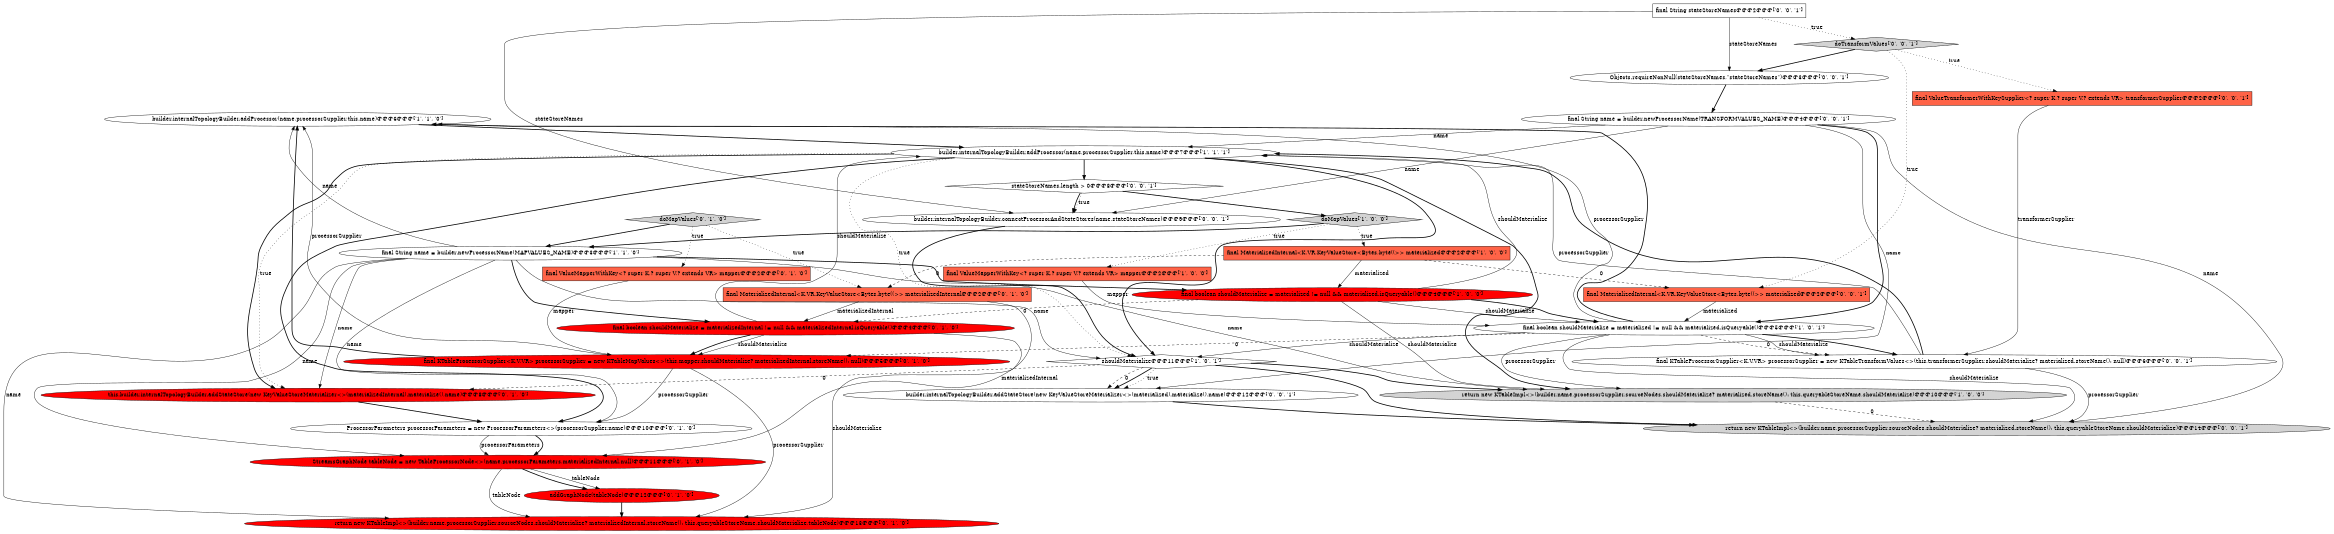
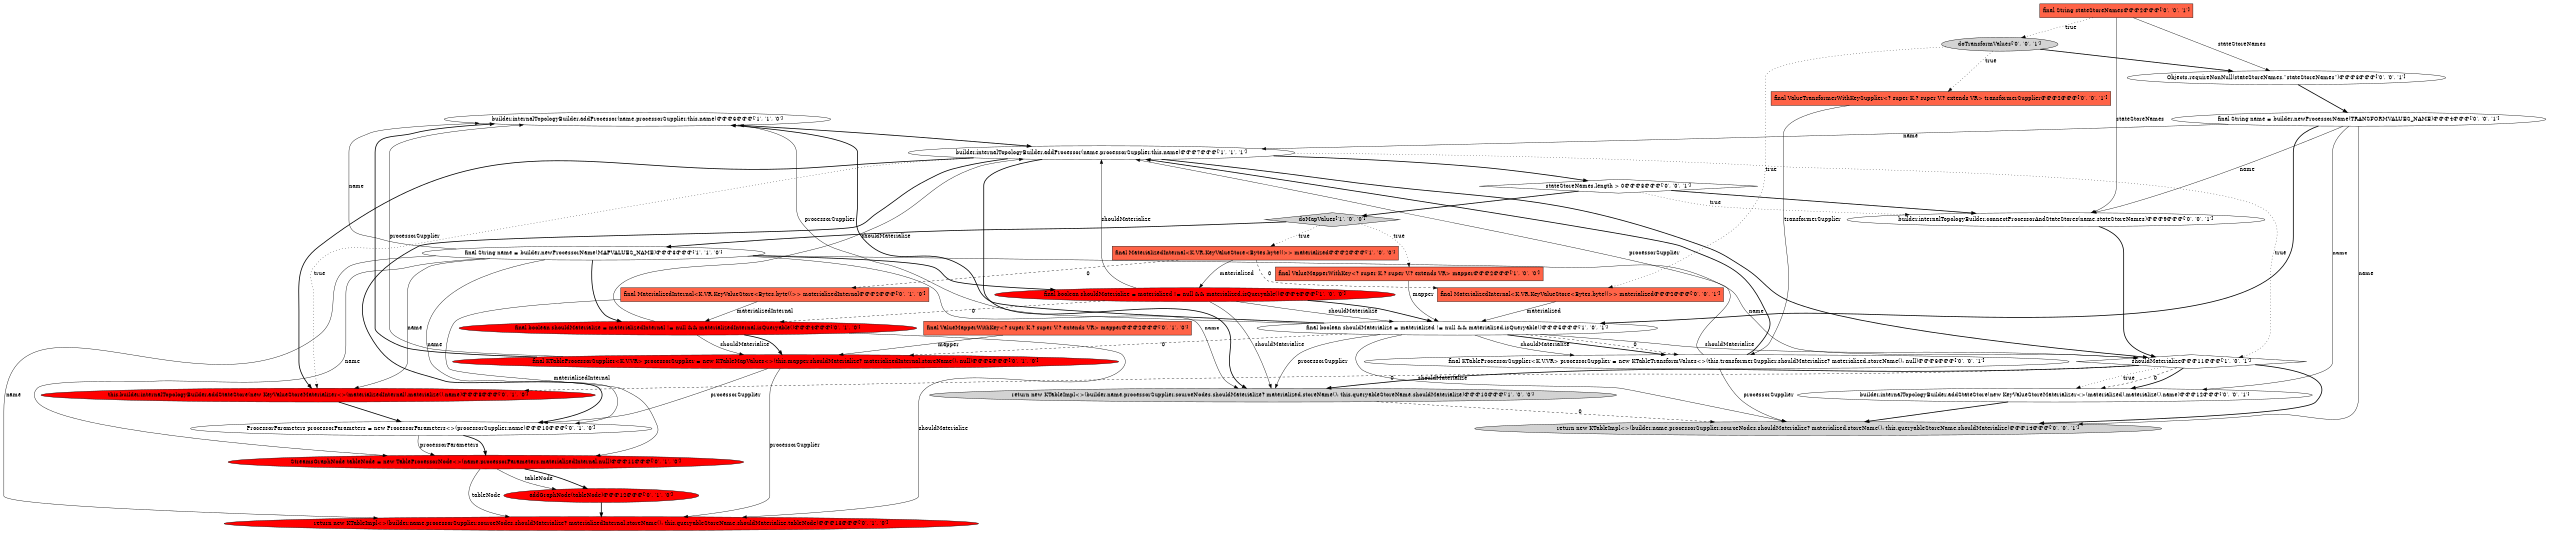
  digraph {
    fontname="DejaVu Serif"
    node [fillcolor=white fontname="DejaVu Serif" shape=ellipse style=filled]
    edge [fontname="DejaVu Serif" style=solid]
    n1 [label="builder.internalTopologyBuilder.addProcessor(name,processorSupplier,this.name)@@@6@@@['1', '1', '0']"]
    n2 [label="builder.internalTopologyBuilder.addProcessor(name,processorSupplier,this.name)@@@7@@@['1', '1', '1']"]
    n3 [label="shouldMaterialize@@@11@@@['1', '0', '1']" shape=diamond]
    n4 [fillcolor=lightgray label="return new KTableImpl<>(builder,name,processorSupplier,sourceNodes,shouldMaterialize? materialized.storeName(): this.queryableStoreName,shouldMaterialize)@@@10@@@['1', '0', '0']"]
    n5 [fillcolor=red label="this.builder.internalTopologyBuilder.addStateStore(new KeyValueStoreMaterializer<>(materializedInternal).materialize(),name)@@@8@@@['0', '1', '0']"]
    n6 [label="stateStoreNames.length > 0@@@8@@@['0', '0', '1']" shape=diamond]
    n7 [label="ProcessorParameters processorParameters = new ProcessorParameters<>(processorSupplier,name)@@@10@@@['0', '1', '0']"]
    n8 [fillcolor=tomato label="final MaterializedInternal<K,VR,KeyValueStore<Bytes,byte((>> materialized@@@2@@@['0', '0', '1']" shape=box]
    n9 [label="final boolean shouldMaterialize = materialized != null && materialized.isQueryable()@@@5@@@['1', '0', '1']"]
    n10 [fillcolor=lightgray label="return new KTableImpl<>(builder,name,processorSupplier,sourceNodes,shouldMaterialize? materialized.storeName(): this.queryableStoreName,shouldMaterialize)@@@14@@@['0', '0', '1']"]
    n11 [fillcolor=red label="final KTableProcessorSupplier<K,V,VR> processorSupplier = new KTableMapValues<>(this,mapper,shouldMaterialize? materializedInternal.storeName(): null)@@@5@@@['0', '1', '0']"]
    n12 [label="final KTableProcessorSupplier<K,V,VR> processorSupplier = new KTableTransformValues<>(this,transformerSupplier,shouldMaterialize? materialized.storeName(): null)@@@6@@@['0', '0', '1']"]
    n13 [label="builder.internalTopologyBuilder.addStateStore(new KeyValueStoreMaterializer<>(materialized).materialize(),name)@@@12@@@['0', '0', '1']"]
    n14 [fillcolor=tomato label="final MaterializedInternal<K,VR,KeyValueStore<Bytes,byte((>> materializedInternal@@@2@@@['0', '1', '0']" shape=box]
    n15 [fillcolor=red label="StreamsGraphNode tableNode = new TableProcessorNode<>(name,processorParameters,materializedInternal,null)@@@11@@@['0', '1', '0']"]
    n16 [fillcolor=red label="final boolean shouldMaterialize = materializedInternal != null && materializedInternal.isQueryable()@@@4@@@['0', '1', '0']"]
    n17 [fillcolor=red label="return new KTableImpl<>(builder,name,processorSupplier,sourceNodes,shouldMaterialize? materializedInternal.storeName(): this.queryableStoreName,shouldMaterialize,tableNode)@@@13@@@['0', '1', '0']"]
    n18 [fillcolor=red label="addGraphNode(tableNode)@@@12@@@['0', '1', '0']"]
-   n19 [label="final String stateStoreNames@@@2@@@['0', '0', '1']" shape=box]
+   n19 [fillcolor=tomato label="final String stateStoreNames@@@2@@@['0', '0', '1']" shape=box]
    n20 [label="builder.internalTopologyBuilder.connectProcessorAndStateStores(name,stateStoreNames)@@@9@@@['0', '0', '1']"]
    n21 [label="Objects.requireNonNull(stateStoreNames,\"stateStoreNames\")@@@3@@@['0', '0', '1']"]
-   n22 [fillcolor=lightgray label="doTransformValues['0', '0', '1']" shape=diamond]
+   n22 [fillcolor=lightgray label="doTransformValues['0', '0', '1']"]
    n23 [label="final String name = builder.newProcessorName(TRANSFORMVALUES_NAME)@@@4@@@['0', '0', '1']"]
    n24 [fillcolor=lightgray label="doMapValues['1', '0', '0']" shape=diamond]
-   n25 [fillcolor=lightgray label="doMapValues['0', '1', '0']" shape=diamond]
    n26 [fillcolor=tomato label="final ValueMapperWithKey<? super K,? super V,? extends VR> mapper@@@2@@@['0', '1', '0']" shape=box]
    n27 [label="final String name = builder.newProcessorName(MAPVALUES_NAME)@@@3@@@['1', '1', '0']"]
    n28 [fillcolor=red label="final boolean shouldMaterialize = materialized != null && materialized.isQueryable()@@@4@@@['1', '0', '0']"]
    n29 [fillcolor=tomato label="final ValueMapperWithKey<? super K,? super V,? extends VR> mapper@@@2@@@['1', '0', '0']" shape=box]
    n30 [fillcolor=tomato label="final MaterializedInternal<K,VR,KeyValueStore<Bytes,byte((>> materialized@@@2@@@['1', '0', '0']" shape=box]
    n31 [fillcolor=tomato label="final ValueTransformerWithKeySupplier<? super K,? super V,? extends VR> transformerSupplier@@@2@@@['0', '0', '1']" shape=box]
    n1 -> n2 [style=bold]
    n2 -> n3 [style=bold]
    n2 -> n3 [label=true style=dotted]
    n2 -> n4 [style=bold]
    n2 -> n5 [label=true style=dotted]
    n2 -> n5 [style=bold]
    n2 -> n6 [style=bold]
    n2 -> n7 [style=bold]
    n3 -> n4 [style=bold]
    n3 -> n5 [label=0 style=dashed]
    n3 -> n10 [style=bold]
    n3 -> n13 [label=true style=dotted]
    n3 -> n13 [label=0 style=dashed]
    n3 -> n13 [style=bold]
    n4 -> n10 [label=0 style=dashed]
    n5 -> n7 [style=bold]
    n6 -> n20 [label=true style=dotted]
    n6 -> n20 [style=bold]
    n6 -> n24 [style=bold]
    n7 -> n15 [style=bold]
    n7 -> n15 [label=processorParameters]
    n8 -> n9 [label=materialized]
    n9 -> n1 [style=bold]
    n9 -> n1 [label=processorSupplier]
    n9 -> n3 [label=shouldMaterialize]
    n9 -> n4 [label=processorSupplier]
    n9 -> n10 [label=shouldMaterialize]
    n9 -> n11 [label=0 style=dashed]
    n9 -> n12 [style=bold]
    n9 -> n12 [label=0 style=dashed]
    n9 -> n12 [label=shouldMaterialize]
    n11 -> n1 [label=processorSupplier]
    n11 -> n1 [style=bold]
    n11 -> n7 [label=processorSupplier]
    n11 -> n17 [label=processorSupplier]
    n12 -> n2 [label=processorSupplier]
    n12 -> n2 [style=bold]
    n12 -> n10 [label=processorSupplier]
    n13 -> n10 [style=bold]
    n14 -> n15 [label=materializedInternal]
    n14 -> n16 [label=materializedInternal]
    n15 -> n17 [label=tableNode]
    n15 -> n18 [label=tableNode]
    n15 -> n18 [style=bold]
    n16 -> n2 [label=shouldMaterialize]
    n16 -> n11 [label=shouldMaterialize]
    n16 -> n11 [style=bold]
    n16 -> n17 [label=shouldMaterialize]
    n18 -> n17 [style=bold]
    n19 -> n20 [label=stateStoreNames]
    n19 -> n21 [label=stateStoreNames]
    n19 -> n22 [label=true style=dotted]
    n20 -> n3 [style=bold]
    n21 -> n23 [style=bold]
    n22 -> n8 [label=true style=dotted]
    n22 -> n21 [style=bold]
    n22 -> n31 [label=true style=dotted]
    n23 -> n2 [label=name]
    n23 -> n9 [style=bold]
    n23 -> n10 [label=name]
    n23 -> n13 [label=name]
    n23 -> n20 [label=name]
    n24 -> n27 [style=bold]
    n24 -> n29 [label=true style=dotted]
    n24 -> n30 [label=true style=dotted]
-   n25 -> n14 [label=true style=dotted]
-   n25 -> n26 [label=true style=dotted]
-   n25 -> n27 [style=bold]
    n26 -> n11 [label=mapper]
    n27 -> n1 [label=name]
    n27 -> n3 [label=name]
    n27 -> n4 [label=name]
    n27 -> n5 [label=name]
    n27 -> n7 [label=name]
    n27 -> n15 [label=name]
    n27 -> n16 [style=bold]
    n27 -> n17 [label=name]
    n27 -> n28 [style=bold]
    n28 -> n2 [label=shouldMaterialize]
    n28 -> n4 [label=shouldMaterialize]
    n28 -> n9 [label=shouldMaterialize]
    n28 -> n9 [style=bold]
    n28 -> n16 [label=0 style=dashed]
    n29 -> n9 [label=mapper]
    n30 -> n8 [label=0 style=dashed]
    n30 -> n14 [label=0 style=dashed]
    n30 -> n28 [label=materialized]
    n31 -> n12 [label=transformerSupplier]
  }
